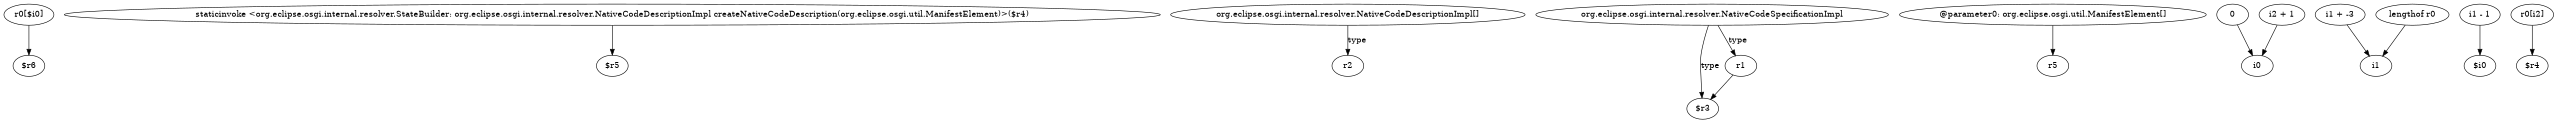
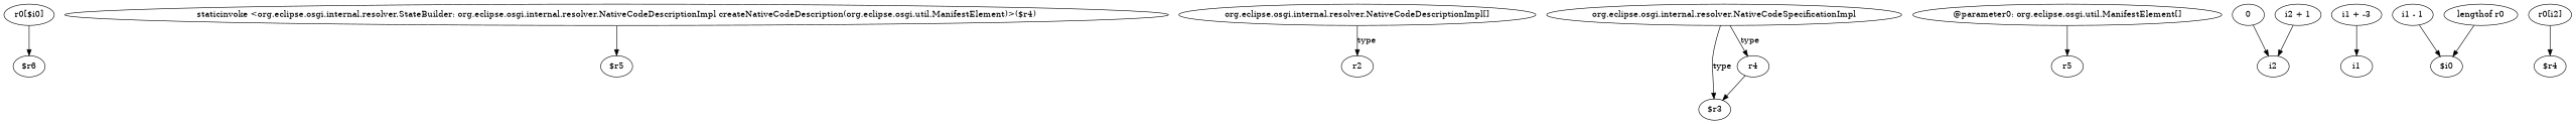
  digraph {
    n1 [label="r0[$i0]"]
    n2 [label="$r6"]
    n3 [label="staticinvoke <org.eclipse.osgi.internal.resolver.StateBuilder: org.eclipse.osgi.internal.resolver.NativeCodeDescriptionImpl createNativeCodeDescription(org.eclipse.osgi.util.ManifestElement)>($r4)"]
    n4 [label="$r5"]
    n5 [label="org.eclipse.osgi.internal.resolver.NativeCodeDescriptionImpl[]"]
    n6 [label=r2]
    n7 [label="org.eclipse.osgi.internal.resolver.NativeCodeSpecificationImpl"]
    n8 [label="$r3"]
-   n9 [label=r1]
+   n9 [label=r4]
    n10 [label="@parameter0: org.eclipse.osgi.util.ManifestElement[]"]
    n11 [label=r5]
    n12 [label=0]
-   n13 [label=i0]
+   n13 [label=i2]
    n14 [label="i1 + -3"]
    n15 [label=i1]
    n16 [label="i1 - 1"]
    n17 [label="$i0"]
    n18 [label="lengthof r0"]
    n19 [label="i2 + 1"]
    n20 [label="r0[i2]"]
    n21 [label="$r4"]
    n1 -> n2
    n3 -> n4
    n5 -> n6 [label=type]
    n7 -> n8 [label=type]
    n7 -> n9 [label=type]
    n9 -> n8
    n10 -> n11
    n12 -> n13
    n14 -> n15
    n16 -> n17
-   n18 -> n15
+   n18 -> n17
    n19 -> n13
    n20 -> n21
  }
